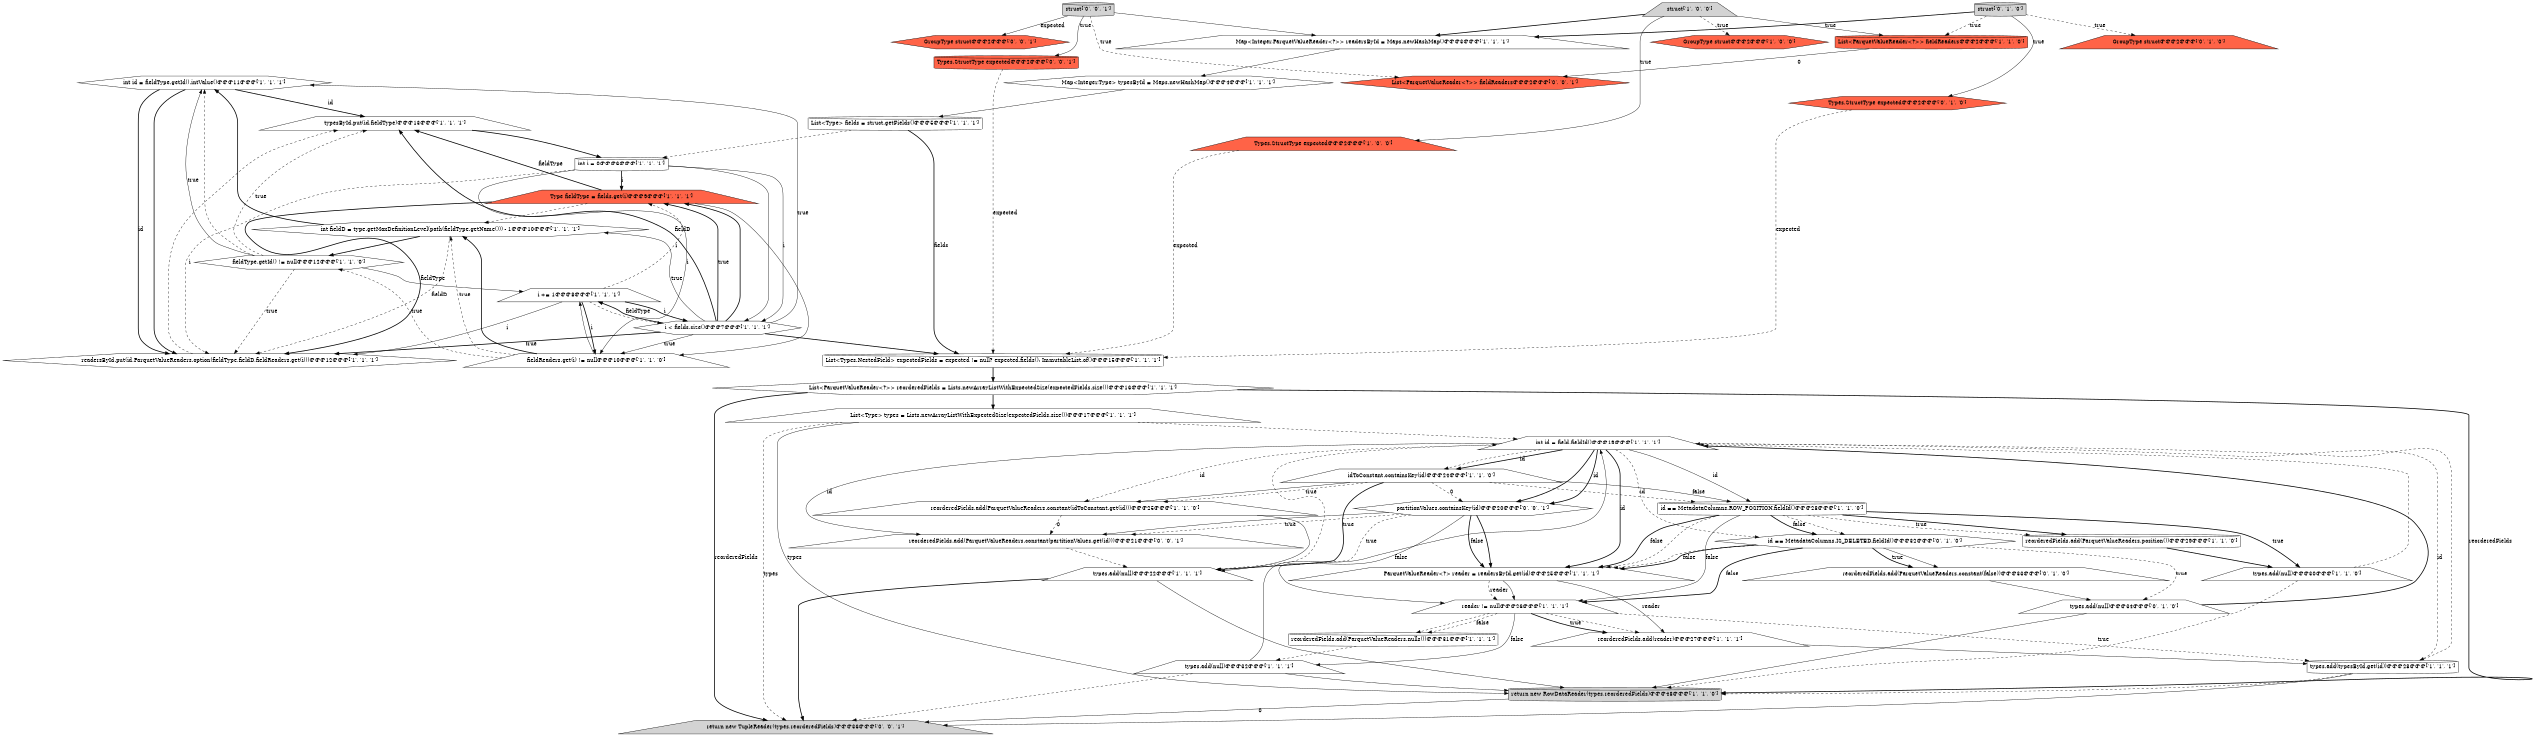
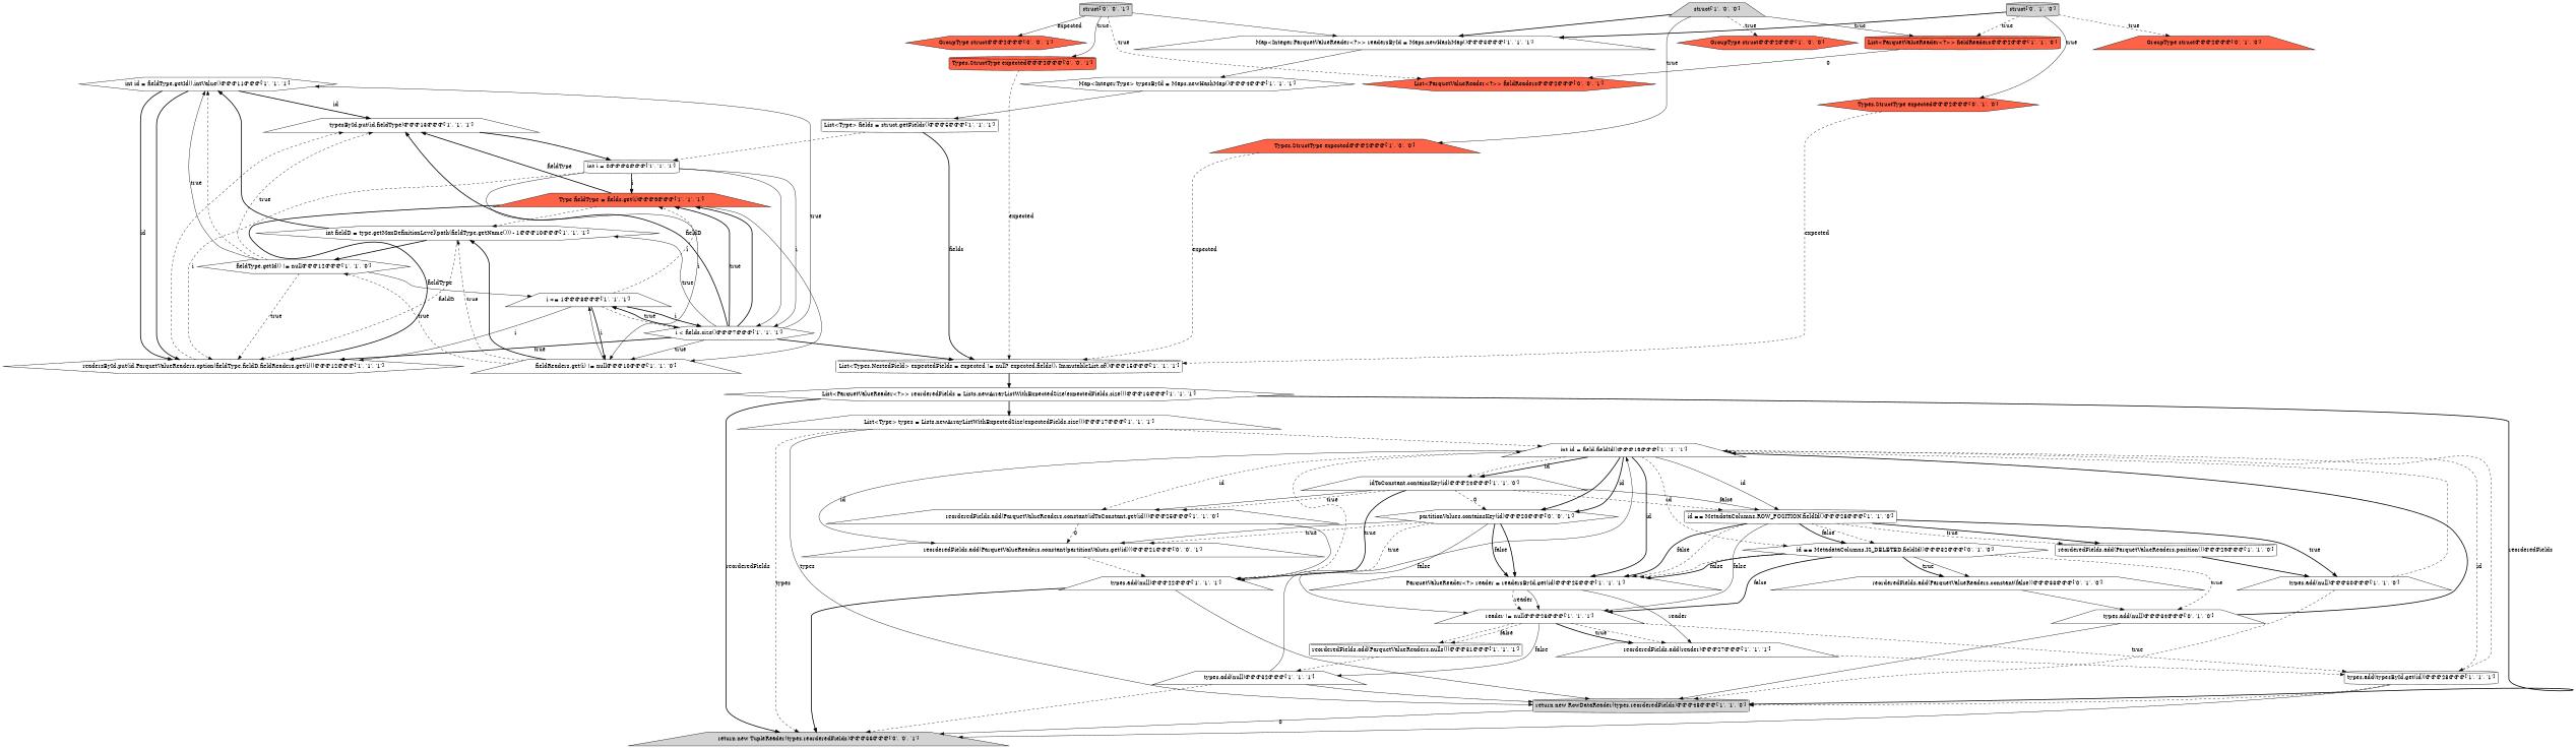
  digraph {
    node [fillcolor=white shape=trapezium style=filled]
    edge [style=dashed]
    n1 [label="int id = fieldType.getId().intValue()@@@11@@@['1', '1', '1']" shape=hexagon]
    n2 [label="typesById.put(id,fieldType)@@@13@@@['1', '1', '1']"]
    n3 [label="readersById.put(id,ParquetValueReaders.option(fieldType,fieldD,fieldReaders.get(i)))@@@12@@@['1', '1', '1']" shape=hexagon]
    n4 [label="int i = 0@@@6@@@['1', '1', '1']" shape=cylinder]
    n5 [label="partitionValues.containsKey(id)@@@20@@@['0', '0', '1']" shape=hexagon]
    n6 [label="reorderedFields.add(ParquetValueReaders.constant(partitionValues.get(id)))@@@21@@@['0', '0', '1']"]
    n7 [label="ParquetValueReader<?> reader = readersById.get(id)@@@25@@@['1', '1', '1']"]
    n8 [label="types.add(null)@@@22@@@['1', '1', '1']"]
    n9 [label="reader != null@@@26@@@['1', '1', '1']"]
    n10 [label="reorderedFields.add(reader)@@@27@@@['1', '1', '1']"]
    n11 [fillcolor=lightgray label="return new RowDataReader(types,reorderedFields)@@@48@@@['1', '1', '0']" shape=cylinder]
    n12 [fillcolor=lightgray label="return new TupleReader(types,reorderedFields)@@@36@@@['0', '0', '1']"]
    n13 [label="int id = field.fieldId()@@@19@@@['1', '1', '1']"]
    n14 [label="types.add(typesById.get(id))@@@28@@@['1', '1', '1']" shape=cylinder]
    n15 [label="types.add(null)@@@32@@@['1', '1', '1']"]
    n16 [label="reorderedFields.add(ParquetValueReaders.nulls())@@@31@@@['1', '1', '1']" shape=cylinder]
    n17 [label="i += 1@@@8@@@['1', '1', '1']"]
    n18 [fillcolor=tomato label="Type fieldType = fields.get(i)@@@9@@@['1', '1', '1']"]
    n19 [label="fieldReaders.get(i) != null@@@10@@@['1', '1', '0']"]
    n20 [label="i < fields.size()@@@7@@@['1', '1', '1']" shape=hexagon]
    n21 [label="Map<Integer,Type> typesById = Maps.newHashMap()@@@4@@@['1', '1', '1']" shape=hexagon]
    n22 [label="List<Type> fields = struct.getFields()@@@5@@@['1', '1', '1']" shape=cylinder]
    n23 [label="List<Types.NestedField> expectedFields = expected != null? expected.fields(): ImmutableList.of()@@@15@@@['1', '1', '1']" shape=cylinder]
    n24 [fillcolor=tomato label="Types.StructType expected@@@2@@@['0', '0', '1']" shape=cylinder]
    n25 [label="List<ParquetValueReader<?>> reorderedFields = Lists.newArrayListWithExpectedSize(expectedFields.size())@@@16@@@['1', '1', '1']" shape=hexagon]
    n26 [fillcolor=lightgray label="struct['1', '0', '0']"]
    n27 [fillcolor=tomato label="GroupType struct@@@2@@@['1', '0', '0']" shape=hexagon]
    n28 [label="Map<Integer,ParquetValueReader<?>> readersById = Maps.newHashMap()@@@3@@@['1', '1', '1']"]
    n29 [fillcolor=tomato label="List<ParquetValueReader<?>> fieldReaders@@@2@@@['1', '1', '0']" shape=cylinder]
    n30 [fillcolor=tomato label="Types.StructType expected@@@2@@@['1', '0', '0']"]
    n31 [fillcolor=tomato label="List<ParquetValueReader<?>> fieldReaders@@@2@@@['0', '0', '1']" shape=hexagon]
    n32 [label="reorderedFields.add(ParquetValueReaders.constant(false))@@@33@@@['0', '1', '0']"]
    n33 [label="types.add(null)@@@34@@@['0', '1', '0']"]
    n34 [fillcolor=lightgray label="struct['0', '0', '1']" shape=cylinder]
    n35 [fillcolor=tomato label="GroupType struct@@@2@@@['0', '0', '1']" shape=hexagon]
    n36 [label="int fieldD = type.getMaxDefinitionLevel(path(fieldType.getName())) - 1@@@10@@@['1', '1', '1']" shape=hexagon]
    n37 [label="fieldType.getId() != null@@@12@@@['1', '1', '0']" shape=hexagon]
    n38 [label="id == MetadataColumns.ROW_POSITION.fieldId()@@@28@@@['1', '1', '0']" shape=cylinder]
    n39 [label="id == MetadataColumns.IS_DELETED.fieldId()@@@32@@@['0', '1', '0']" shape=hexagon]
    n40 [label="idToConstant.containsKey(id)@@@24@@@['1', '1', '0']"]
    n41 [label="reorderedFields.add(ParquetValueReaders.constant(idToConstant.get(id)))@@@25@@@['1', '1', '0']"]
    n42 [label="reorderedFields.add(ParquetValueReaders.position())@@@29@@@['1', '1', '0']" shape=cylinder]
    n43 [label="types.add(null)@@@30@@@['1', '1', '0']"]
    n44 [label="List<Type> types = Lists.newArrayListWithExpectedSize(expectedFields.size())@@@17@@@['1', '1', '1']"]
    n45 [fillcolor=tomato label="GroupType struct@@@2@@@['0', '1', '0']"]
    n46 [fillcolor=lightgray label="struct['0', '1', '0']" shape=cylinder]
    n47 [fillcolor=tomato label="Types.StructType expected@@@2@@@['0', '1', '0']" shape=hexagon]
    n1 -> n2 [label=id style=bold]
    n1 -> n3 [label=id style=bold]
    n1 -> n3 [style=bold]
    n2 -> n4 [style=bold]
    n3 -> n2
    n4 -> n3 [label=i]
    n4 -> n18 [label=i style=bold]
    n4 -> n19 [label=i style=solid]
    n4 -> n20 [label=i style=solid]
    n4 -> n20 [style=solid]
    n5 -> n6 [label=true]
    n5 -> n6 [style=solid]
    n5 -> n7 [style=bold]
    n5 -> n7 [label=false style=bold]
    n5 -> n8 [label=true]
    n5 -> n9 [label=false style=solid]
    n6 -> n8
    n7 -> n9 [style=solid]
    n7 -> n9 [label=reader]
    n7 -> n10 [label=reader style=solid]
    n8 -> n11 [style=solid]
    n8 -> n12 [style=bold]
    n8 -> n13
    n9 -> n10
    n9 -> n10 [label=true style=bold]
    n9 -> n14 [label=true]
    n9 -> n15 [label=false style=solid]
    n9 -> n16
    n9 -> n16 [label=false]
-   n10 -> n14 [style=solid]
+   n10 -> n14
    n11 -> n12 [label=0 style=solid]
    n13 -> n5 [label=id style=bold]
    n13 -> n5 [style=bold]
    n13 -> n6 [label=id style=solid]
    n13 -> n7 [label=id style=bold]
    n13 -> n14 [label=id]
    n13 -> n38 [label=id style=solid]
    n13 -> n39 [label=id]
    n13 -> n40 [label=id style=bold]
    n13 -> n40
    n13 -> n41 [label=id]
    n14 -> n11
    n14 -> n12 [style=solid]
    n14 -> n13
    n15 -> n11 [style=solid]
    n15 -> n12
    n15 -> n13 [style=solid]
    n16 -> n15
    n17 -> n3 [label=i style=solid]
    n17 -> n18 [label=i]
    n17 -> n19 [label=i style=bold]
    n17 -> n20 [label=i style=bold]
    n17 -> n20
    n18 -> n2 [label=fieldType style=bold]
    n18 -> n3 [label=fieldType style=bold]
    n18 -> n19 [style=solid]
    n18 -> n36
    n19 -> n17 [style=solid]
    n19 -> n36 [label=true]
    n19 -> n36 [style=bold]
    n19 -> n37 [label=true]
    n20 -> n1 [label=true style=solid]
    n20 -> n2 [label=fieldD style=bold]
    n20 -> n3 [label=true style=bold]
-   n20 -> n17 [label=fieldType style=bold]
+   n20 -> n17 [label=true style=bold]
    n20 -> n18 [label=true style=bold]
    n20 -> n18 [style=bold]
    n20 -> n19 [label=true style=solid]
    n20 -> n23 [style=bold]
    n20 -> n36 [label=true style=solid]
    n21 -> n22 [style=solid]
    n22 -> n4
    n22 -> n23 [label=fields style=bold]
    n23 -> n25 [style=bold]
    n24 -> n23 [label=expected]
    n25 -> n11 [label=reorderedFields style=bold]
    n25 -> n12 [label=reorderedFields style=bold]
    n25 -> n44 [style=bold]
    n26 -> n27 [label=true]
    n26 -> n28 [style=bold]
    n26 -> n29 [label=true style=solid]
    n26 -> n30 [label=true style=solid]
    n28 -> n21 [style=solid]
    n29 -> n31 [label=0 style=solid]
    n30 -> n23 [label=expected]
    n32 -> n33 [style=solid]
    n33 -> n11 [style=solid]
    n33 -> n13 [style=bold]
    n34 -> n24 [label=true style=solid]
    n34 -> n28 [style=solid]
    n34 -> n31 [label=true]
    n34 -> n35 [label=expected style=solid]
    n36 -> n1 [style=bold]
    n36 -> n3 [label=fieldD]
    n36 -> n37 [style=bold]
    n37 -> n1
    n37 -> n1 [label=true style=solid]
    n37 -> n2 [label=true]
    n37 -> n3 [label=true]
    n37 -> n17 [style=solid]
    n38 -> n7
    n38 -> n7 [label=false style=bold]
    n38 -> n9 [label=false style=solid]
    n38 -> n39
    n38 -> n39 [label=false style=bold]
    n38 -> n42 [style=bold]
    n38 -> n42 [label=true]
    n38 -> n43 [label=true style=bold]
    n39 -> n7 [label=false style=bold]
    n39 -> n7
    n39 -> n9 [label=false style=bold]
    n39 -> n32 [style=solid]
    n39 -> n32 [label=true style=bold]
    n39 -> n33 [label=true]
    n40 -> n5 [label=0]
    n40 -> n8 [label=true style=bold]
    n40 -> n38
    n40 -> n38 [label=false style=solid]
    n40 -> n41 [style=solid]
    n40 -> n41 [label=true]
    n41 -> n6 [label=0]
    n41 -> n8 [style=solid]
    n42 -> n43 [style=bold]
    n43 -> n11
    n43 -> n13
    n44 -> n11 [label=types style=solid]
    n44 -> n12 [label=types]
    n44 -> n13
    n46 -> n28 [style=bold]
    n46 -> n29 [label=true]
    n46 -> n45 [label=true]
    n46 -> n47 [label=true style=solid]
    n47 -> n23 [label=expected]
  }
